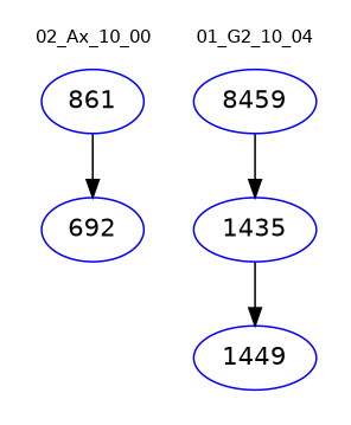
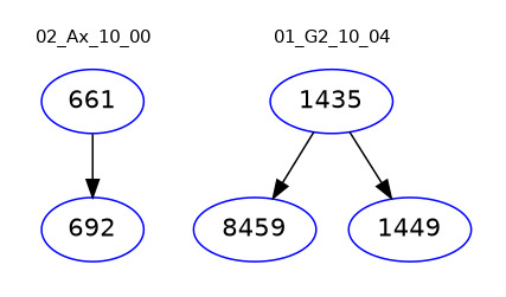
  digraph {
    fontname="DejaVu Sans"
    node [color=blue fontname="DejaVu Sans"]
    edge [color=black fontname="DejaVu Sans"]
-   n1 [label=861]
+   n1 [label=661]
    n2 [label=692]
    n3 [label=8459]
    n4 [label=1435]
    n5 [label=1449]
    subgraph cluster_1 {
      color=white
      fontsize=10
      label="02_Ax_10_00"
      n1
      n2
    }
    subgraph cluster_2 {
      color=white
      fontsize=10
      label="01_G2_10_04"
      n3
      n4
      n5
    }
    n1 -> n2
-   n3 -> n4
+   n4 -> n3
    n4 -> n5
  }
